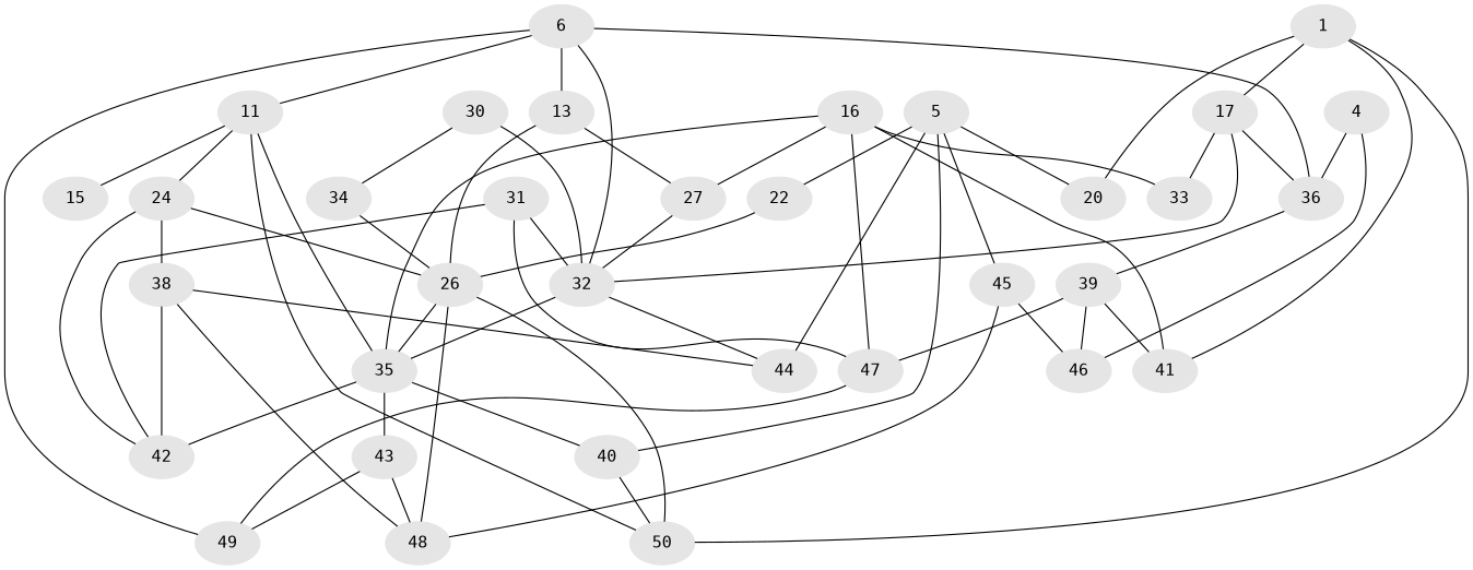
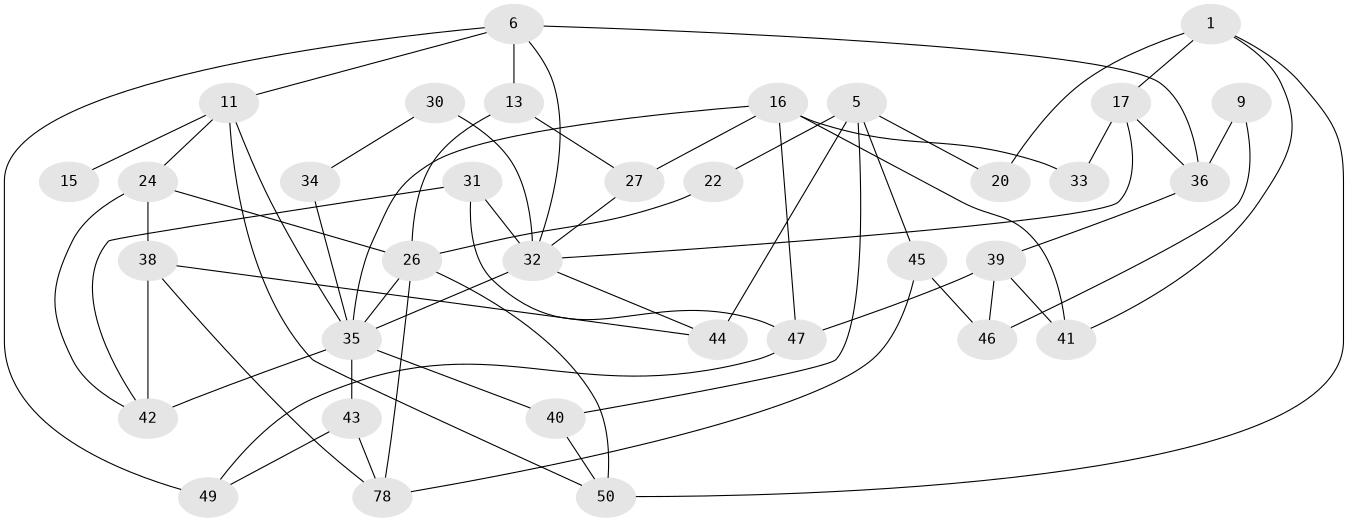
  graph {
    fontname="DejaVu Sans Mono"
    node [color=gray90 fontname="DejaVu Sans Mono" style=filled]
    edge [fontname="DejaVu Sans Mono"]
    1
    17
    20
    41
    50
    32 [super="+28+19"]
    36 [super="+25"]
    33
    5
    22
    40 [super="+29"]
    44
    45
    26 [super="+18"]
    27 [super="+10"]
    46
-   48
+   48 [label=78]
    6
    11
    13
    49 [super="+3"]
    15
    24 [super="+14"]
    35 [super="+8+21"]
    39
    16 [super="+7"]
    47 [super="+23"]
-   9 [label=4]
+   9
    42
    38
    43
    30 [super="+2"]
    34
    31
    1 -- 17
    1 -- 20
    1 -- 41
    1 -- 50
    17 -- 32
    17 -- 36 [weight=2]
    17 -- 33
    32 -- 44
    32 -- 35 [weight=3]
    36 -- 39
    5 -- 20
    5 -- 22
    5 -- 40 [weight=2]
    5 -- 44
    5 -- 45
    22 -- 26
    40 -- 50
    45 -- 46
    45 -- 48
    26 -- 50
    26 -- 48
    26 -- 35
    27 -- 32 [weight=3]
    6 -- 32
    6 -- 36
    6 -- 11
    6 -- 13
    6 -- 49
    11 -- 50
    11 -- 15
    11 -- 24
    11 -- 35 [weight=2]
    13 -- 26
    13 -- 27
    24 -- 26 [weight=2]
    24 -- 42
    24 -- 38 [weight=2]
    35 -- 40 [weight=2]
    35 -- 42 [weight=2]
    35 -- 43
    39 -- 41
    39 -- 46
    39 -- 47
    16 -- 41
    16 -- 33
    16 -- 27 [weight=2]
    16 -- 35
    16 -- 47 [weight=2]
    47 -- 49 [weight=2]
    9 -- 36
    9 -- 46
    38 -- 44
    38 -- 48
    38 -- 42
    43 -- 48
    43 -- 49
    30 -- 32 [weight=3]
    30 -- 34 [weight=2]
-   34 -- 26 [weight=2]
+   34 -- 35 [weight=2]
    31 -- 32
    31 -- 47
    31 -- 42
  }
